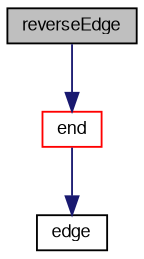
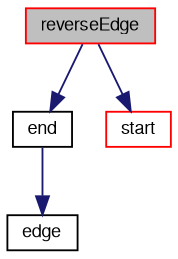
  digraph {
    rankdir=TB
    node [color=black fontname=FreeSans fontsize=10 shape=record]
    edge [color=midnightblue fontname=FreeSans fontsize=10 labelfontname=FreeSans labelfontsize=10 style=solid]
-   n1 [fillcolor=grey75 fontcolor=black height=0.2 label=reverseEdge style=filled width=0.4]
-   n2 [color=red height=0.2 label=end width=0.4]
+   n1 [color=red fillcolor=grey75 fontcolor=black height=0.2 label=reverseEdge style=filled width=0.4]
+   n2 [height=0.2 label=end width=0.4]
+   n3 [color=red height=0.2 label=start width=0.4]
    n4 [height=0.2 label="edge" width=0.4]
    n1 -> n2
+   n1 -> n3
    n2 -> n4
  }
